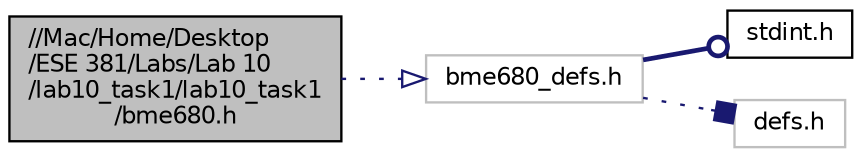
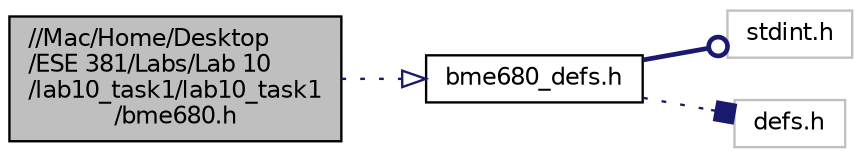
  digraph {
    rankdir=LR
    node [color=black fillcolor=white fontname=Helvetica fontsize=10 shape=record style=filled]
    edge [color=midnightblue fontname=Helvetica fontsize=10 labelfontname=Helvetica labelfontsize=10 style=dotted]
    n1 [fillcolor=grey75 fontcolor=black height=0.2 label="//Mac/Home/Desktop\l/ESE 381/Labs/Lab 10\l/lab10_task1/lab10_task1\l/bme680.h" width=0.4]
-   n2 [color=grey75 height=0.2 label="bme680_defs.h" width=0.4]
-   n3 [height=0.2 label="stdint.h" width=0.4]
+   n2 [height=0.2 label="bme680_defs.h" width=0.4]
+   n3 [color=grey75 height=0.2 label="stdint.h" width=0.4]
    n4 [color=grey75 height=0.2 label="defs.h" width=0.4]
    n1 -> n2 [arrowhead=onormal]
    n2 -> n3 [arrowhead=odot style=bold]
    n2 -> n4 [arrowhead=box]
  }
